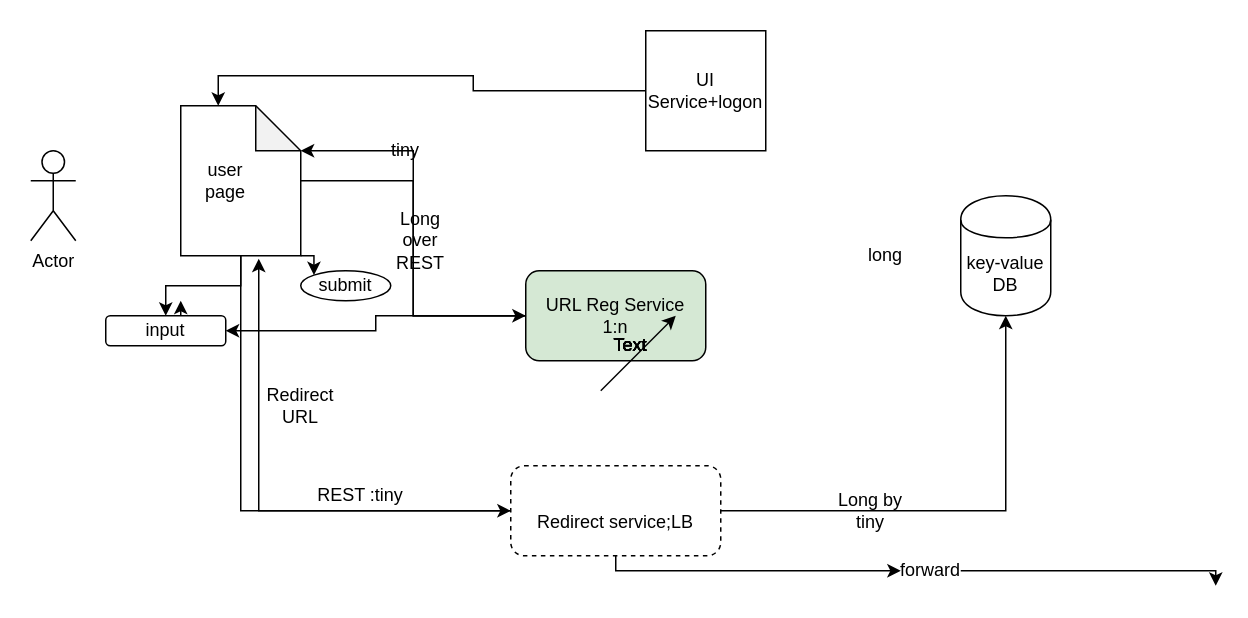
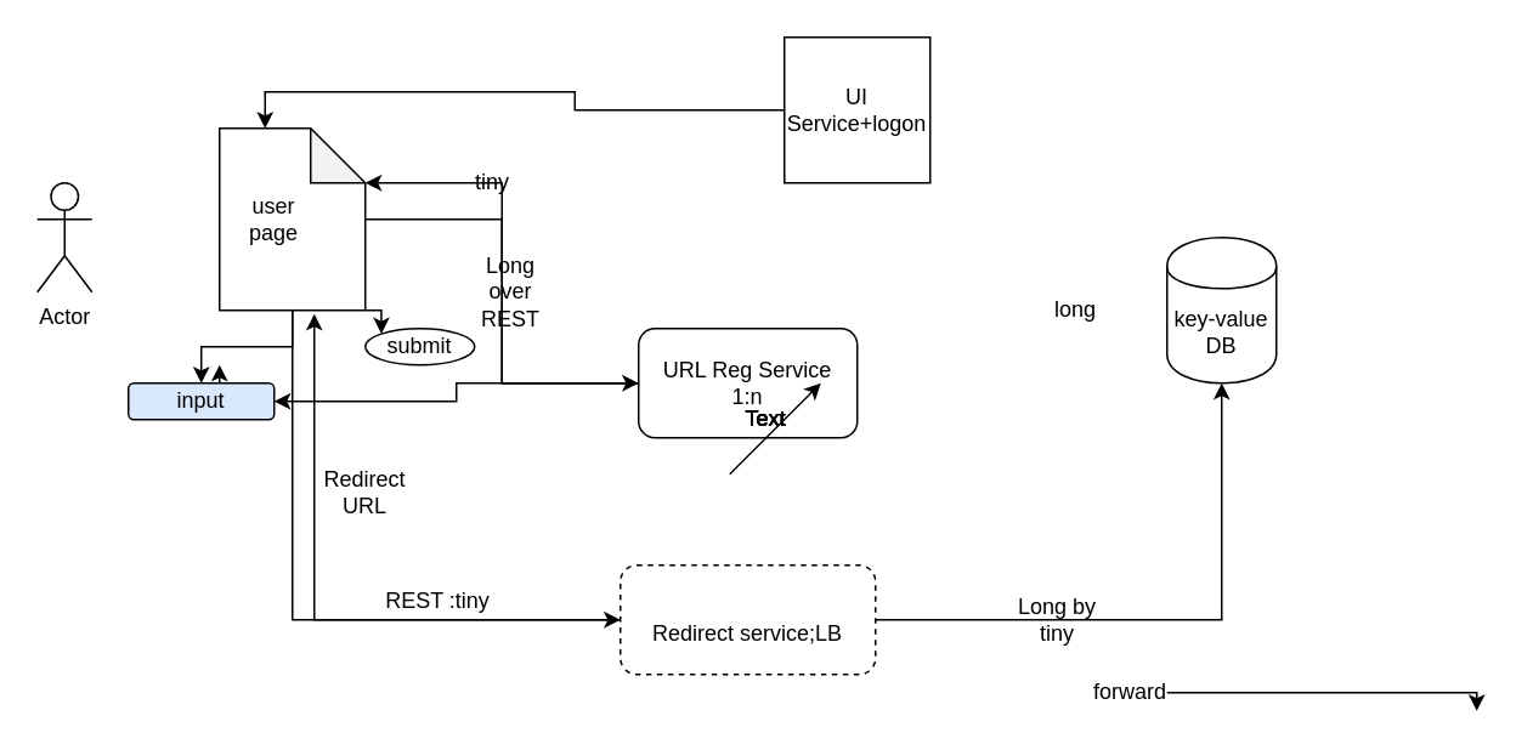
  <mxCell id="0" />
  <mxCell id="1" parent="0" />
  <mxCell id="2" value="key-value DB" style="shape=cylinder;whiteSpace=wrap;html=1;boundedLbl=1;backgroundOutline=1;" parent="1" vertex="1"><mxGeometry x="640" y="130" width="60" height="80" as="geometry" /></mxCell>
  <mxCell id="3" style="edgeStyle=orthogonalEdgeStyle;rounded=0;orthogonalLoop=1;jettySize=auto;html=1;exitX=1;exitY=1;exitDx=0;exitDy=0;exitPerimeter=0;entryX=0;entryY=0;entryDx=0;entryDy=0;" parent="1" source="7" target="12" edge="1"><mxGeometry relative="1" as="geometry" /></mxCell>
  <mxCell id="4" style="edgeStyle=orthogonalEdgeStyle;rounded=0;orthogonalLoop=1;jettySize=auto;html=1;exitX=0.5;exitY=1;exitDx=0;exitDy=0;exitPerimeter=0;entryX=0.5;entryY=0;entryDx=0;entryDy=0;" parent="1" source="7" target="9" edge="1"><mxGeometry relative="1" as="geometry" /></mxCell>
  <mxCell id="5" style="edgeStyle=orthogonalEdgeStyle;rounded=0;orthogonalLoop=1;jettySize=auto;html=1;entryX=0;entryY=0.5;entryDx=0;entryDy=0;" parent="1" source="7" target="17" edge="1"><mxGeometry relative="1" as="geometry" /></mxCell>
  <mxCell id="6" style="edgeStyle=orthogonalEdgeStyle;rounded=0;orthogonalLoop=1;jettySize=auto;html=1;exitX=0.5;exitY=1;exitDx=0;exitDy=0;exitPerimeter=0;entryX=0;entryY=0.5;entryDx=0;entryDy=0;" parent="1" source="7" target="30" edge="1"><mxGeometry relative="1" as="geometry" /></mxCell>
  <mxCell id="7" value="" style="shape=note;whiteSpace=wrap;html=1;backgroundOutline=1;darkOpacity=0.05;" parent="1" vertex="1"><mxGeometry x="120" y="70" width="80" height="100" as="geometry" /></mxCell>
  <mxCell id="8" style="edgeStyle=orthogonalEdgeStyle;rounded=0;orthogonalLoop=1;jettySize=auto;html=1;exitX=0.5;exitY=0;exitDx=0;exitDy=0;" parent="1" source="9" edge="1"><mxGeometry relative="1" as="geometry"><mxPoint x="120" y="200" as="targetPoint" /></mxGeometry></mxCell>
- <mxCell id="9" value="input" style="rounded=1;whiteSpace=wrap;html=1;" parent="1" vertex="1"><mxGeometry x="70" y="210" width="80" height="20" as="geometry" /></mxCell>
+ <mxCell id="9" value="input" style="rounded=1;whiteSpace=wrap;html=1;fillColor=#dae8fc;" parent="1" vertex="1"><mxGeometry x="70" y="210" width="80" height="20" as="geometry" /></mxCell>
  <mxCell id="10" value="Actor" style="shape=umlActor;verticalLabelPosition=bottom;labelBackgroundColor=#ffffff;verticalAlign=top;html=1;outlineConnect=0;" parent="1" vertex="1"><mxGeometry x="20" y="100" width="30" height="60" as="geometry" /></mxCell>
  <mxCell id="11" value="user page" style="text;html=1;strokeColor=none;fillColor=none;align=center;verticalAlign=middle;whiteSpace=wrap;rounded=0;" parent="1" vertex="1"><mxGeometry x="130" y="110" width="40" height="20" as="geometry" /></mxCell>
  <mxCell id="12" value="submit" style="ellipse;whiteSpace=wrap;html=1;" parent="1" vertex="1"><mxGeometry x="200" y="180" width="60" height="20" as="geometry" /></mxCell>
  <mxCell id="13" style="edgeStyle=orthogonalEdgeStyle;rounded=0;orthogonalLoop=1;jettySize=auto;html=1;entryX=0;entryY=0;entryDx=25;entryDy=0;entryPerimeter=0;" parent="1" source="14" target="7" edge="1"><mxGeometry relative="1" as="geometry" /></mxCell>
  <mxCell id="14" value="UI Service+logon" style="whiteSpace=wrap;html=1;aspect=fixed;" parent="1" vertex="1"><mxGeometry x="430" y="20" width="80" height="80" as="geometry" /></mxCell>
  <mxCell id="15" style="edgeStyle=orthogonalEdgeStyle;rounded=0;orthogonalLoop=1;jettySize=auto;html=1;" parent="1" source="17" target="9" edge="1"><mxGeometry relative="1" as="geometry" /></mxCell>
  <mxCell id="16" style="edgeStyle=orthogonalEdgeStyle;rounded=0;orthogonalLoop=1;jettySize=auto;html=1;entryX=0;entryY=0;entryDx=80;entryDy=30;entryPerimeter=0;" parent="1" source="17" target="7" edge="1"><mxGeometry relative="1" as="geometry" /></mxCell>
- <mxCell id="17" value="URL Reg Service&lt;br&gt;1:n" style="rounded=1;whiteSpace=wrap;html=1;fillColor=#d5e8d4;" parent="1" vertex="1"><mxGeometry x="350" y="180" width="120" height="60" as="geometry" /></mxCell>
+ <mxCell id="17" value="URL Reg Service&lt;br&gt;1:n" style="rounded=1;whiteSpace=wrap;html=1;" parent="1" vertex="1"><mxGeometry x="350" y="180" width="120" height="60" as="geometry" /></mxCell>
  <mxCell id="18" value="Text" style="text;html=1;strokeColor=none;fillColor=none;align=center;verticalAlign=middle;whiteSpace=wrap;rounded=0;" parent="1" vertex="1"><mxGeometry x="400" y="220" width="40" height="20" as="geometry" /></mxCell>
  <mxCell id="19" value="Text" style="text;html=1;strokeColor=none;fillColor=none;align=center;verticalAlign=middle;whiteSpace=wrap;rounded=0;" parent="1" vertex="1"><mxGeometry x="400" y="220" width="40" height="20" as="geometry" /></mxCell>
  <mxCell id="20" value="long" style="text;html=1;strokeColor=none;fillColor=none;align=center;verticalAlign=middle;whiteSpace=wrap;rounded=0;" parent="1" vertex="1"><mxGeometry x="570" y="160" width="40" height="20" as="geometry" /></mxCell>
  <mxCell id="21" value="Text" style="text;html=1;strokeColor=none;fillColor=none;align=center;verticalAlign=middle;whiteSpace=wrap;rounded=0;" parent="1" vertex="1"><mxGeometry x="400" y="220" width="40" height="20" as="geometry" /></mxCell>
  <mxCell id="22" value="Text" style="text;html=1;strokeColor=none;fillColor=none;align=center;verticalAlign=middle;whiteSpace=wrap;rounded=0;" parent="1" vertex="1"><mxGeometry x="400" y="220" width="40" height="20" as="geometry" /></mxCell>
  <mxCell id="23" value="Long over REST" style="text;html=1;strokeColor=none;fillColor=none;align=center;verticalAlign=middle;whiteSpace=wrap;rounded=0;" parent="1" vertex="1"><mxGeometry x="260" y="150" width="40" height="20" as="geometry" /></mxCell>
  <mxCell id="24" value="Text" style="text;html=1;strokeColor=none;fillColor=none;align=center;verticalAlign=middle;whiteSpace=wrap;rounded=0;" parent="1" vertex="1"><mxGeometry x="400" y="220" width="40" height="20" as="geometry" /></mxCell>
  <mxCell id="25" value="Text" style="text;html=1;strokeColor=none;fillColor=none;align=center;verticalAlign=middle;whiteSpace=wrap;rounded=0;" parent="1" vertex="1"><mxGeometry x="400" y="220" width="40" height="20" as="geometry" /></mxCell>
  <mxCell id="26" value="tiny" style="text;html=1;strokeColor=none;fillColor=none;align=center;verticalAlign=middle;whiteSpace=wrap;rounded=0;" parent="1" vertex="1"><mxGeometry x="250" y="90" width="40" height="20" as="geometry" /></mxCell>
  <mxCell id="27" style="edgeStyle=orthogonalEdgeStyle;rounded=0;orthogonalLoop=1;jettySize=auto;html=1;entryX=0.5;entryY=1;entryDx=0;entryDy=0;" parent="1" source="30" target="2" edge="1"><mxGeometry relative="1" as="geometry" /></mxCell>
  <mxCell id="28" style="edgeStyle=orthogonalEdgeStyle;rounded=0;orthogonalLoop=1;jettySize=auto;html=1;" parent="1" source="37" edge="1"><mxGeometry relative="1" as="geometry"><mxPoint x="810" y="390" as="targetPoint" /><Array as="points"><mxPoint x="810" y="380" /></Array></mxGeometry></mxCell>
  <mxCell id="29" style="edgeStyle=orthogonalEdgeStyle;rounded=0;orthogonalLoop=1;jettySize=auto;html=1;entryX=0.65;entryY=1.02;entryDx=0;entryDy=0;entryPerimeter=0;" parent="1" source="30" target="7" edge="1"><mxGeometry relative="1" as="geometry" /></mxCell>
  <mxCell id="30" value="&lt;br&gt;Redirect service;LB" style="rounded=1;whiteSpace=wrap;html=1;dashed=1;" parent="1" vertex="1"><mxGeometry x="340" y="310" width="140" height="60" as="geometry" /></mxCell>
  <mxCell id="31" value="Text" style="text;html=1;strokeColor=none;fillColor=none;align=center;verticalAlign=middle;whiteSpace=wrap;rounded=0;" parent="1" vertex="1"><mxGeometry x="400" y="220" width="40" height="20" as="geometry" /></mxCell>
  <mxCell id="32" value="Text" style="text;html=1;strokeColor=none;fillColor=none;align=center;verticalAlign=middle;whiteSpace=wrap;rounded=0;" parent="1" vertex="1"><mxGeometry x="400" y="220" width="40" height="20" as="geometry" /></mxCell>
  <mxCell id="33" value="REST :tiny" style="text;html=1;strokeColor=none;fillColor=none;align=center;verticalAlign=middle;whiteSpace=wrap;rounded=0;" parent="1" vertex="1"><mxGeometry x="210" y="320" width="60" height="20" as="geometry" /></mxCell>
  <mxCell id="34" value="Text" style="text;html=1;strokeColor=none;fillColor=none;align=center;verticalAlign=middle;whiteSpace=wrap;rounded=0;" parent="1" vertex="1"><mxGeometry x="400" y="220" width="40" height="20" as="geometry" /></mxCell>
  <mxCell id="35" value="Long by tiny" style="text;html=1;strokeColor=none;fillColor=none;align=center;verticalAlign=middle;whiteSpace=wrap;rounded=0;" parent="1" vertex="1"><mxGeometry x="550" y="330" width="60" height="20" as="geometry" /></mxCell>
  <mxCell id="36" value="Redirect URL" style="text;html=1;strokeColor=none;fillColor=none;align=center;verticalAlign=middle;whiteSpace=wrap;rounded=0;" parent="1" vertex="1"><mxGeometry x="180" y="260" width="40" height="20" as="geometry" /></mxCell>
  <mxCell id="37" value="forward" style="text;html=1;strokeColor=none;fillColor=none;align=center;verticalAlign=middle;whiteSpace=wrap;rounded=0;" parent="1" vertex="1"><mxGeometry x="600" y="370" width="40" height="20" as="geometry" /></mxCell>
- <mxCell id="38" style="edgeStyle=orthogonalEdgeStyle;rounded=0;orthogonalLoop=1;jettySize=auto;html=1;" parent="1" source="30" target="37" edge="1"><mxGeometry relative="1" as="geometry"><mxPoint x="810" y="390" as="targetPoint" /><mxPoint x="410" y="370" as="sourcePoint" /><Array as="points"><mxPoint x="410" y="380" /></Array></mxGeometry></mxCell>
  <mxCell id="39" value="" style="endArrow=classic;html=1;" parent="1" edge="1"><mxGeometry width="50" height="50" relative="1" as="geometry"><mxPoint x="400" y="260" as="sourcePoint" /><mxPoint x="450" y="210" as="targetPoint" /></mxGeometry></mxCell>
